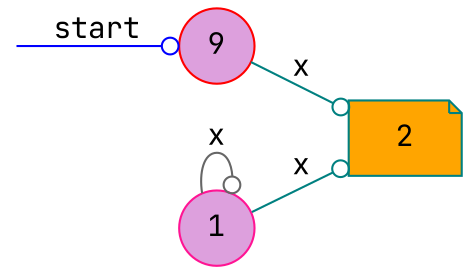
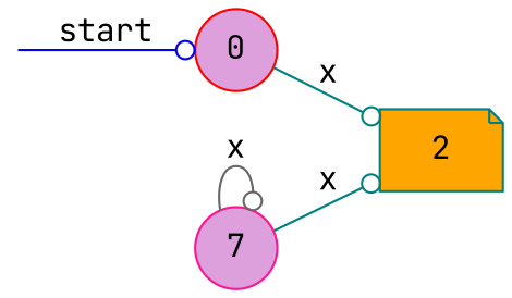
  digraph {
    fontname="JetBrains Mono"
    rankdir=LR
    node [fontname="JetBrains Mono" shape=circle style=filled fillcolor=plum]
    edge [arrowhead=odot color=teal fontname="JetBrains Mono"]
    __start [shape=point style=invis fillcolor=""]
-   0 [color=red label=9]
+   0 [color=red]
    2 [color=teal fillcolor=orange shape=note]
-   1 [color=deeppink]
+   1 [color=deeppink label=7]
    __start -> 0 [color=blue label=start]
    0 -> 2 [label=x]
    1 -> 2 [label=x]
    1 -> 1 [color=gray40 label=x]
  }
